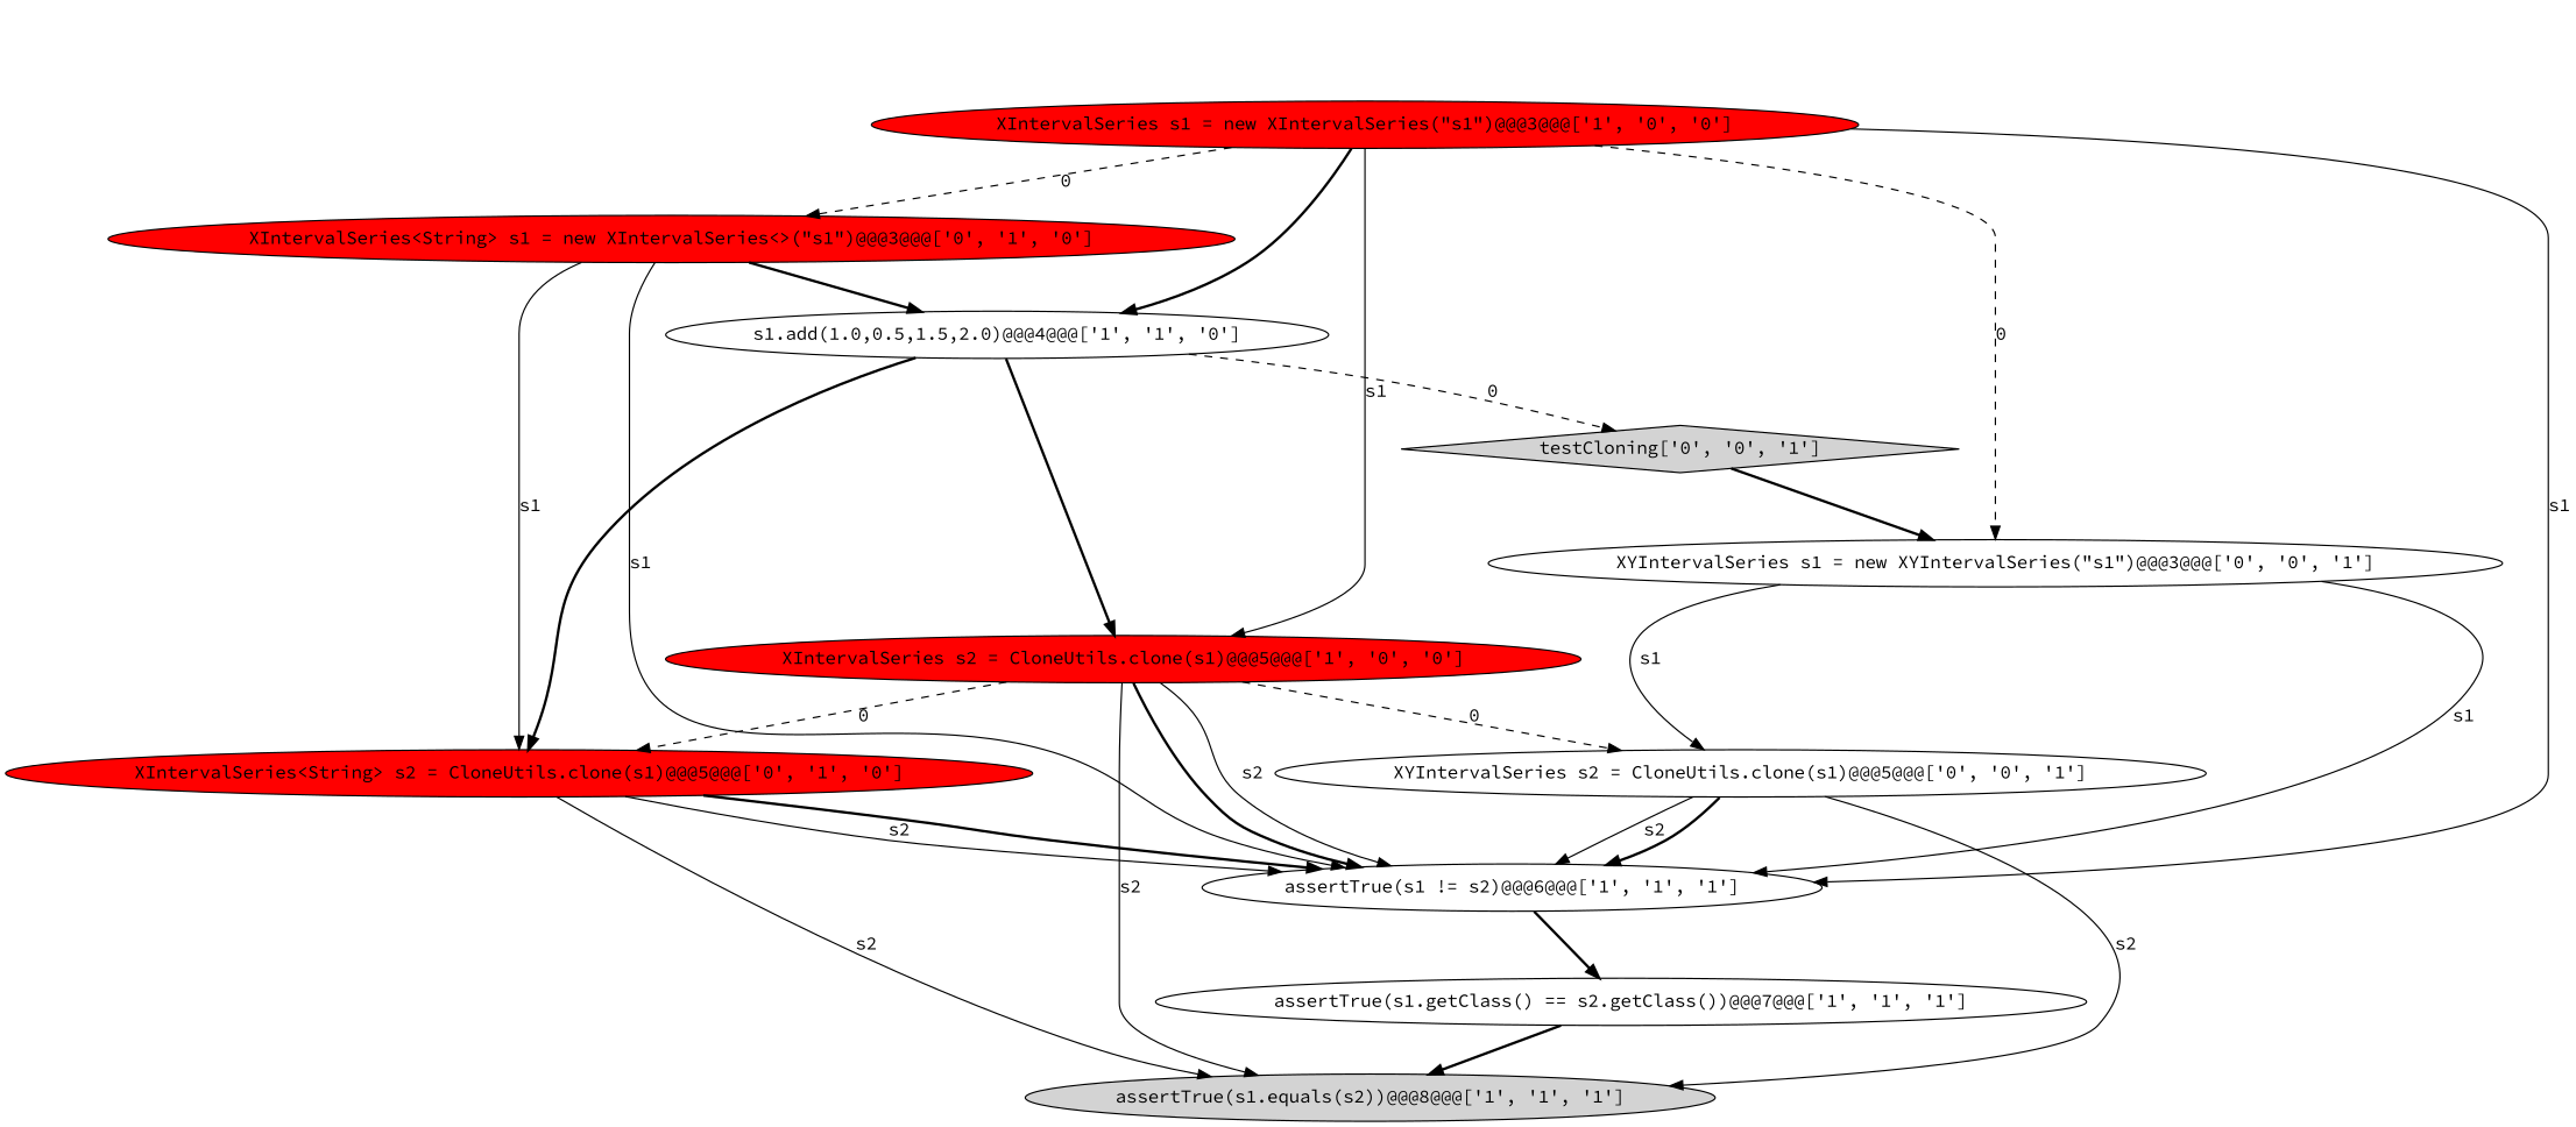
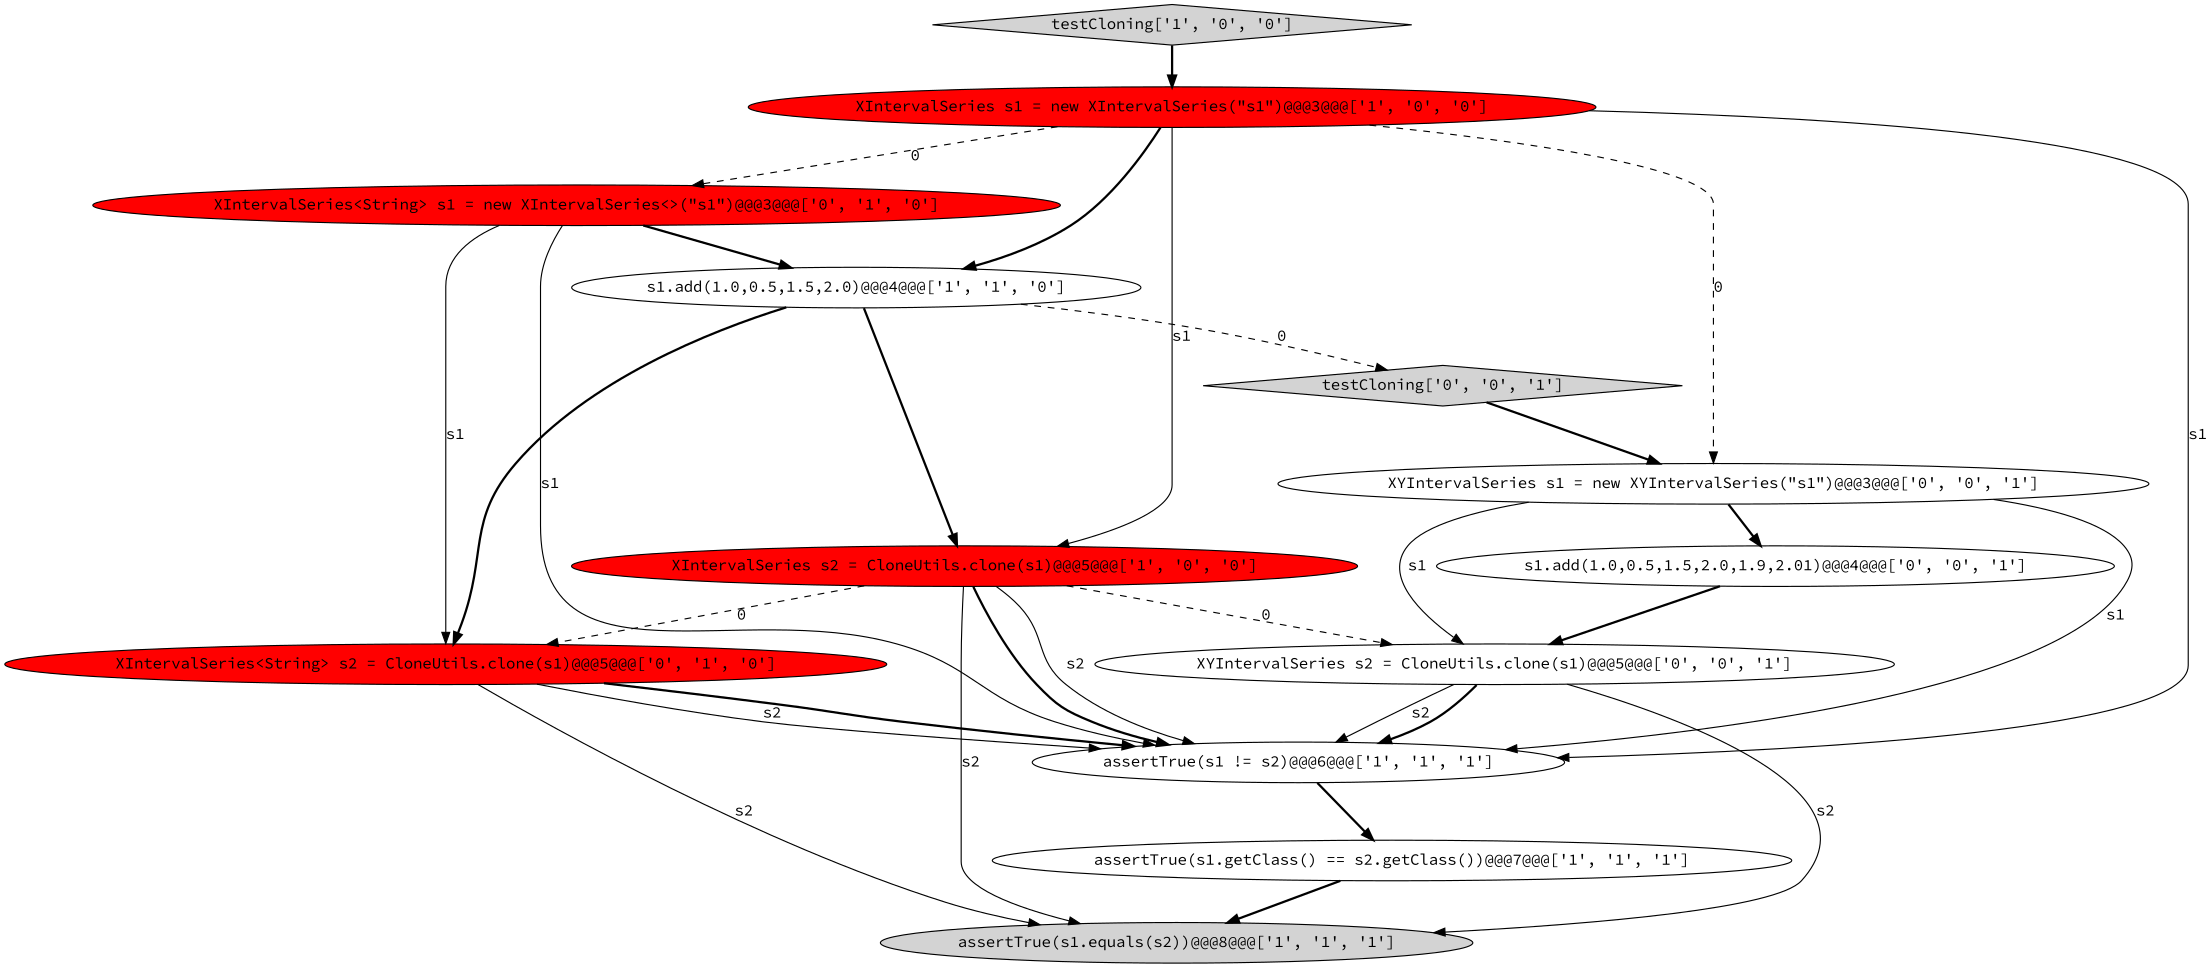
  digraph {
    fontname="Source Code Pro"
    node [fillcolor=white fontname="Source Code Pro" shape=ellipse style=filled]
    edge [fontname="Source Code Pro" style=bold]
    n1 [fillcolor=lightgray label="assertTrue(s1.equals(s2))@@@8@@@['1', '1', '1']"]
    n2 [fillcolor=red label="XIntervalSeries s2 = CloneUtils.clone(s1)@@@5@@@['1', '0', '0']"]
    n3 [fillcolor=red label="XIntervalSeries<String> s2 = CloneUtils.clone(s1)@@@5@@@['0', '1', '0']"]
    n4 [label="assertTrue(s1 != s2)@@@6@@@['1', '1', '1']"]
    n5 [label="XYIntervalSeries s2 = CloneUtils.clone(s1)@@@5@@@['0', '0', '1']"]
    n6 [label="assertTrue(s1.getClass() == s2.getClass())@@@7@@@['1', '1', '1']"]
+   n7 [fillcolor=lightgray label="testCloning['1', '0', '0']" shape=diamond]
    n8 [fillcolor=red label="XIntervalSeries s1 = new XIntervalSeries(\"s1\")@@@3@@@['1', '0', '0']"]
    n9 [fillcolor=red label="XIntervalSeries<String> s1 = new XIntervalSeries<>(\"s1\")@@@3@@@['0', '1', '0']"]
    n10 [label="s1.add(1.0,0.5,1.5,2.0)@@@4@@@['1', '1', '0']"]
    n11 [label="XYIntervalSeries s1 = new XYIntervalSeries(\"s1\")@@@3@@@['0', '0', '1']"]
+   n12 [label="s1.add(1.0,0.5,1.5,2.0,1.9,2.01)@@@4@@@['0', '0', '1']"]
    n13 [fillcolor=lightgray label="testCloning['0', '0', '1']" shape=diamond]
    n2 -> n1 [label=s2 style=solid]
    n2 -> n3 [label=0 style=dashed]
    n2 -> n4 [label=s2 style=solid]
    n2 -> n4
    n2 -> n5 [label=0 style=dashed]
    n3 -> n1 [label=s2 style=solid]
    n3 -> n4 [label=s2 style=solid]
    n3 -> n4
    n4 -> n6
    n5 -> n1 [label=s2 style=solid]
    n5 -> n4 [label=s2 style=solid]
    n5 -> n4
    n6 -> n1
+   n7 -> n8
    n8 -> n2 [label=s1 style=solid]
    n8 -> n4 [label=s1 style=solid]
    n8 -> n9 [label=0 style=dashed]
    n8 -> n10
    n8 -> n11 [label=0 style=dashed]
    n9 -> n3 [label=s1 style=solid]
    n9 -> n4 [label=s1 style=solid]
    n9 -> n10
    n10 -> n2
    n10 -> n3
    n10 -> n13 [label=0 style=dashed]
    n11 -> n4 [label=s1 style=solid]
    n11 -> n5 [label=s1 style=solid]
+   n11 -> n12
+   n12 -> n5
    n13 -> n11
  }
